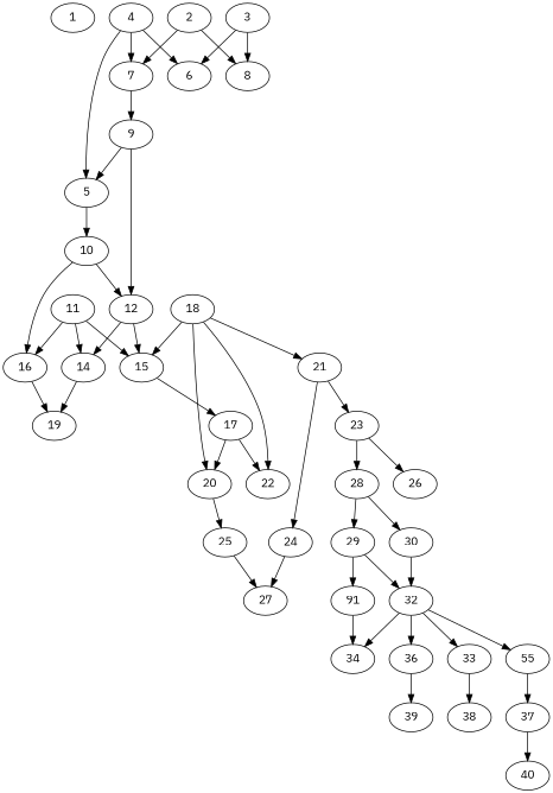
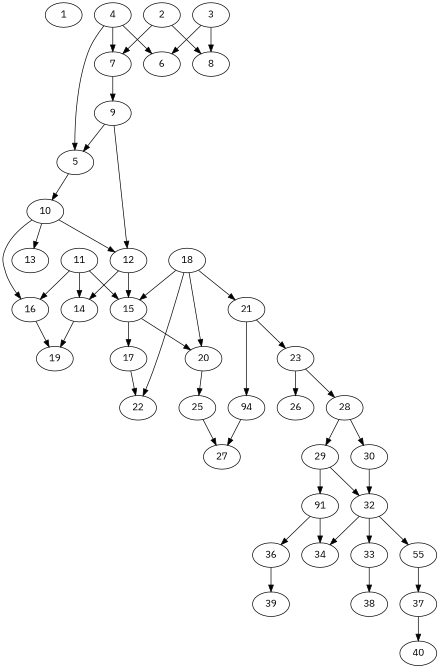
  digraph {
    fontname="IBM Plex Sans"
    node [alpha=0.06 fontname="IBM Plex Sans"]
    edge [fontname="IBM Plex Sans"]
    1 [alpha=0.09 expect_size=46745600]
    2 [alpha=0.19 expect_size=16070656]
    7 [expect_size=15379456]
    8 [alpha=0.01 expect_size=39415808]
    9 [alpha=0.05 expect_size=27184128]
    5 [alpha=0.14 expect_size=8801280]
    12 [alpha=0.08 expect_size=45446144]
    3 [alpha=0.20 expect_size=33397760]
    6 [alpha=0.13 expect_size=23192576]
    4 [alpha=0.00 expect_size=49591296]
    10 [alpha=0.18 expect_size=41015296]
+   13 [alpha=0.11 expect_size=43995136]
    16 [alpha=0.18 expect_size=30285824]
    14 [alpha=0.12 expect_size=43678720]
    15 [alpha=0.04 expect_size=44674048]
    11 [expect_size=24281088]
    19 [alpha=0.09 expect_size=30863360]
    17 [alpha=0.16 expect_size=14039040]
    20 [alpha=0.11 expect_size=42035200]
    22 [alpha=0.16 expect_size=51986432]
    18 [alpha=0.05 expect_size=28614656]
    21 [alpha=0.12 expect_size=37051392]
    25 [expect_size=29870080]
    23 [alpha=0.13 expect_size=24245248]
-   24 [alpha=0.09 expect_size=49828864]
+   24 [alpha=0.09 expect_size=49828864 label=94]
    27 [alpha=0.19 expect_size=34121728]
    26 [alpha=0.10 expect_size=39305216]
    28 [alpha=0.03 expect_size=23661568]
    29 [alpha=0.15 expect_size=35333120]
    30 [alpha=0.03 expect_size=8827904]
    n31 [alpha=0.19 expect_size=35673088 label=91]
    32 [alpha=0.12 expect_size=15812608]
    34 [alpha=0.07 expect_size=38173696]
    36 [alpha=0.03 expect_size=24699904]
    33 [alpha=0.02 expect_size=7260160]
    n36 [alpha=0.10 expect_size=11343872 label=55]
    39 [alpha=0.04 expect_size=6318080]
    38 [expect_size=47217664]
    37 [alpha=0.20 expect_size=49007616]
    40 [alpha=0.17 expect_size=42622976]
    2 -> 7
    2 -> 8
    7 -> 9
    9 -> 5
    9 -> 12
    5 -> 10
    12 -> 14
    12 -> 15
    3 -> 8
    3 -> 6
    4 -> 7
    4 -> 5
    4 -> 6
    10 -> 12
+   10 -> 13
    10 -> 16
    16 -> 19
    14 -> 19
    15 -> 17
    11 -> 16
    11 -> 14
    11 -> 15
-   17 -> 20
+   15 -> 20
    17 -> 22
    20 -> 25
    18 -> 15
    18 -> 20
    18 -> 22
    18 -> 21
    21 -> 23
    21 -> 24
    25 -> 27
    23 -> 26
    23 -> 28
    24 -> 27
    28 -> 29
    28 -> 30
    29 -> n31
    29 -> 32
    30 -> 32
    n31 -> 34
-   32 -> 36
+   n31 -> 36
    32 -> 34
    32 -> 33
    32 -> n36
    36 -> 39
    33 -> 38
    n36 -> 37
    37 -> 40
  }
